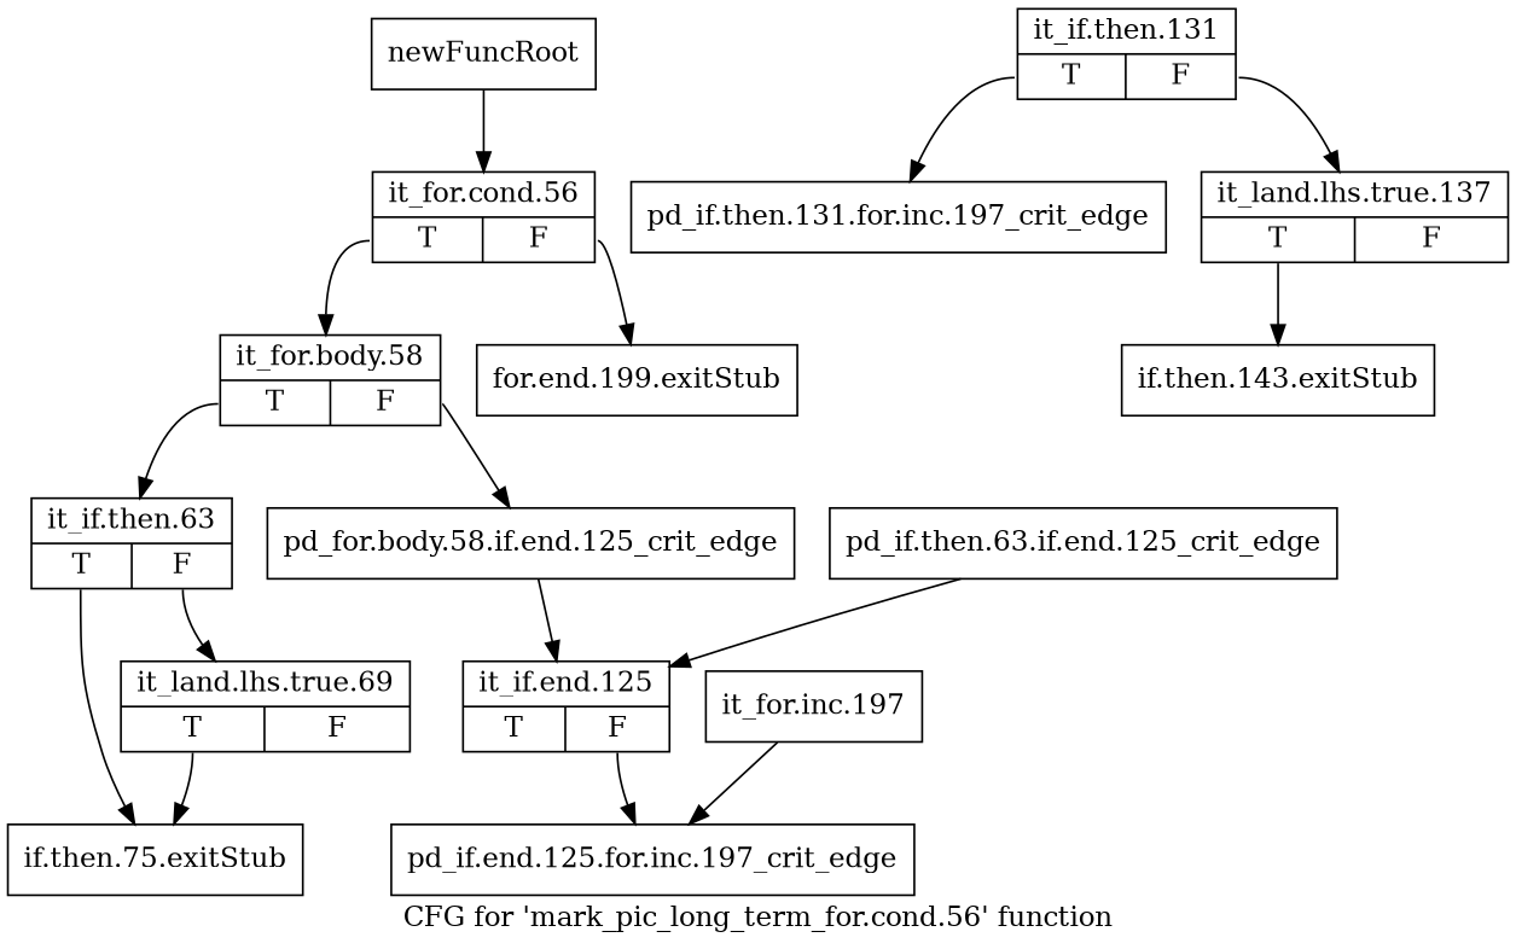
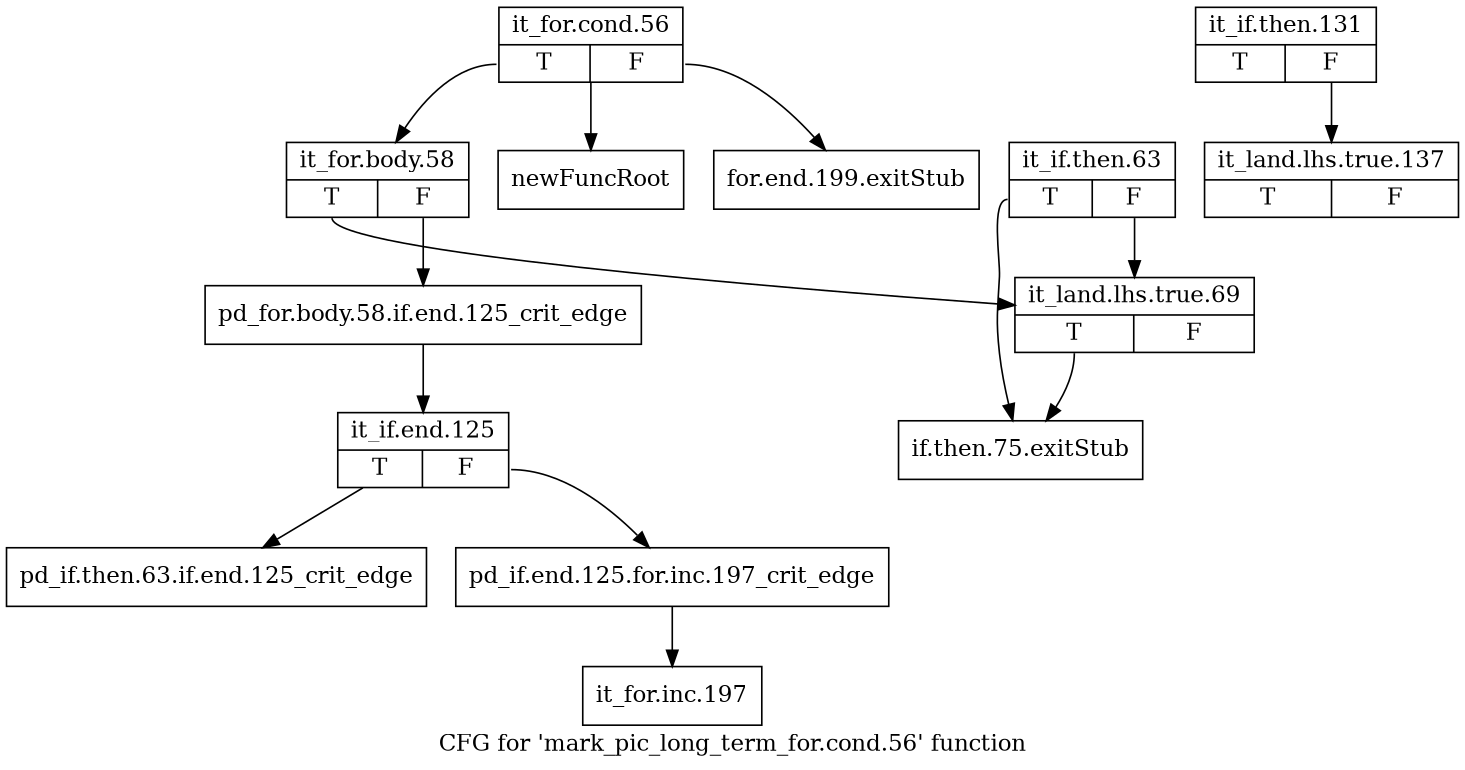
  digraph {
    label="CFG for 'mark_pic_long_term_for.cond.56' function"
    node [shape=record]
    edge [tailport=s0]
    n1 [label="{newFuncRoot}"]
    n2 [label="{it_for.cond.56|{<s0>T|<s1>F}}"]
    n3 [label="{for.end.199.exitStub}"]
    n4 [label="{it_for.body.58|{<s0>T|<s1>F}}"]
    n5 [label="{it_if.then.63|{<s0>T|<s1>F}}"]
    n6 [label="{pd_for.body.58.if.end.125_crit_edge}"]
    n7 [label="{if.then.75.exitStub}"]
-   n8 [label="{if.then.143.exitStub}"]
    n9 [label="{it_land.lhs.true.69|{<s0>T|<s1>F}}"]
    n10 [label="{it_if.end.125|{<s0>T|<s1>F}}"]
    n11 [label="{pd_if.then.63.if.end.125_crit_edge}"]
    n12 [label="{pd_if.end.125.for.inc.197_crit_edge}"]
    n13 [label="{it_if.then.131|{<s0>T|<s1>F}}"]
-   n14 [label="{pd_if.then.131.for.inc.197_crit_edge}"]
    n15 [label="{it_land.lhs.true.137|{<s0>T|<s1>F}}"]
    n16 [label="{it_for.inc.197}"]
-   n1 -> n2 [tailport=""]
+   n2 -> n1 [tailport=""]
    n2 -> n3 [tailport=s1]
    n2 -> n4
-   n4 -> n5
+   n4 -> n9
    n4 -> n6 [tailport=s1]
    n5 -> n7
    n5 -> n9 [tailport=s1]
    n6 -> n10 [tailport=""]
    n9 -> n7
    n10 -> n12 [tailport=s1]
-   n11 -> n10 [tailport=""]
-   n16 -> n12 [tailport=""]
-   n13 -> n14
+   n10 -> n11 [tailport=""]
+   n12 -> n16 [tailport=""]
    n13 -> n15 [tailport=s1]
-   n15 -> n8
  }
